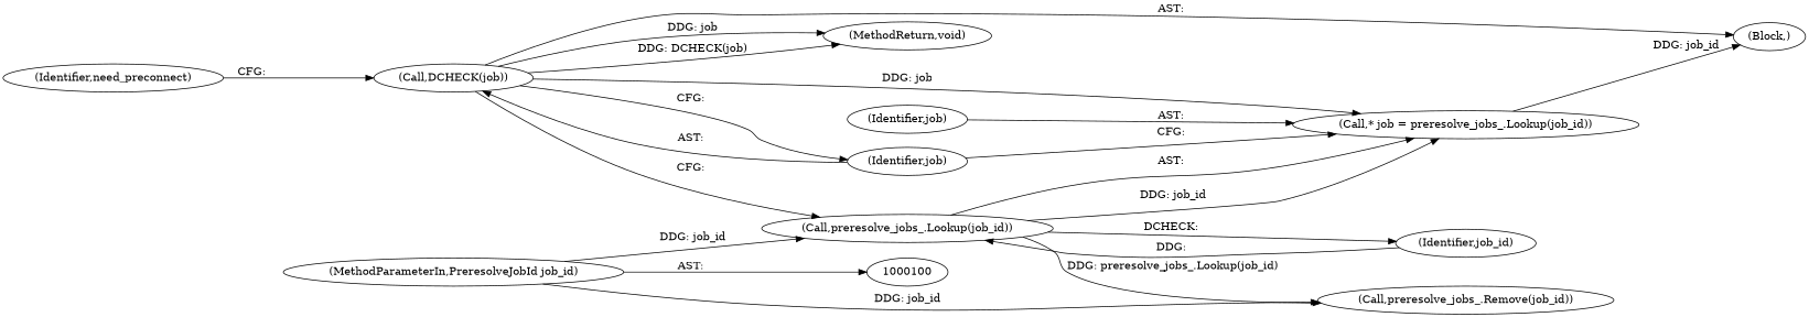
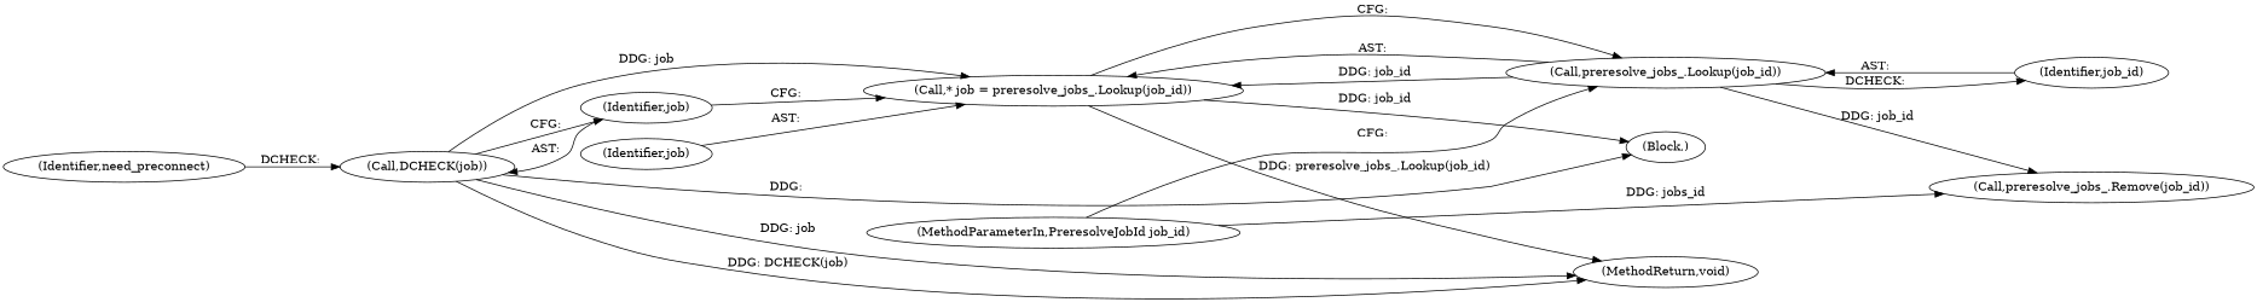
  digraph {
    rankdir=LR
    n1 [label="(Call,* job = preresolve_jobs_.Lookup(job_id))"]
    n2 [label="(Call,preresolve_jobs_.Lookup(job_id))"]
    n3 [label="(Block,)"]
    n4 [label="(MethodReturn,void)"]
    n5 [label="(Call,preresolve_jobs_.Remove(job_id))"]
    n6 [label="(Identifier,job_id)"]
    n7 [label="(Call,DCHECK(job))"]
    n8 [label="(Identifier,job)"]
    n9 [label="(MethodParameterIn,PreresolveJobId job_id)"]
-   1000100
    n11 [label="(Identifier,job)"]
    n12 [label="(Identifier,need_preconnect)"]
-   n7 -> n2 [label="CFG: "]
+   n1 -> n2 [label="CFG: "]
    n1 -> n3 [label="DDG: job_id"]
+   n1 -> n4 [label="DDG: preresolve_jobs_.Lookup(job_id)"]
    n2 -> n1 [label="AST: "]
    n2 -> n1 [label="DDG: job_id"]
-   n2 -> n5 [label="DDG: preresolve_jobs_.Lookup(job_id)"]
+   n2 -> n5 [label="DDG: job_id"]
    n2 -> n6 [label="DCHECK: "]
-   n6 -> n2 [label="DDG: "]
+   n6 -> n2 [label="AST: "]
    n7 -> n1 [label="DDG: job"]
-   n7 -> n3 [label="AST: "]
+   n7 -> n3 [label="DDG: "]
    n7 -> n4 [label="DDG: job"]
    n7 -> n4 [label="DDG: DCHECK(job)"]
    n7 -> n8 [label="CFG: "]
    n8 -> n1 [label="CFG: "]
    n8 -> n7 [label="AST: "]
-   n9 -> n2 [label="DDG: job_id"]
-   n9 -> n5 [label="DDG: job_id"]
-   n9 -> 1000100 [label="AST: "]
+   n9 -> n2 [label="CFG: "]
+   n9 -> n5 [label="DDG: jobs_id"]
    n11 -> n1 [label="AST: "]
-   n12 -> n7 [label="CFG: "]
+   n12 -> n7 [label="DCHECK: "]
  }
